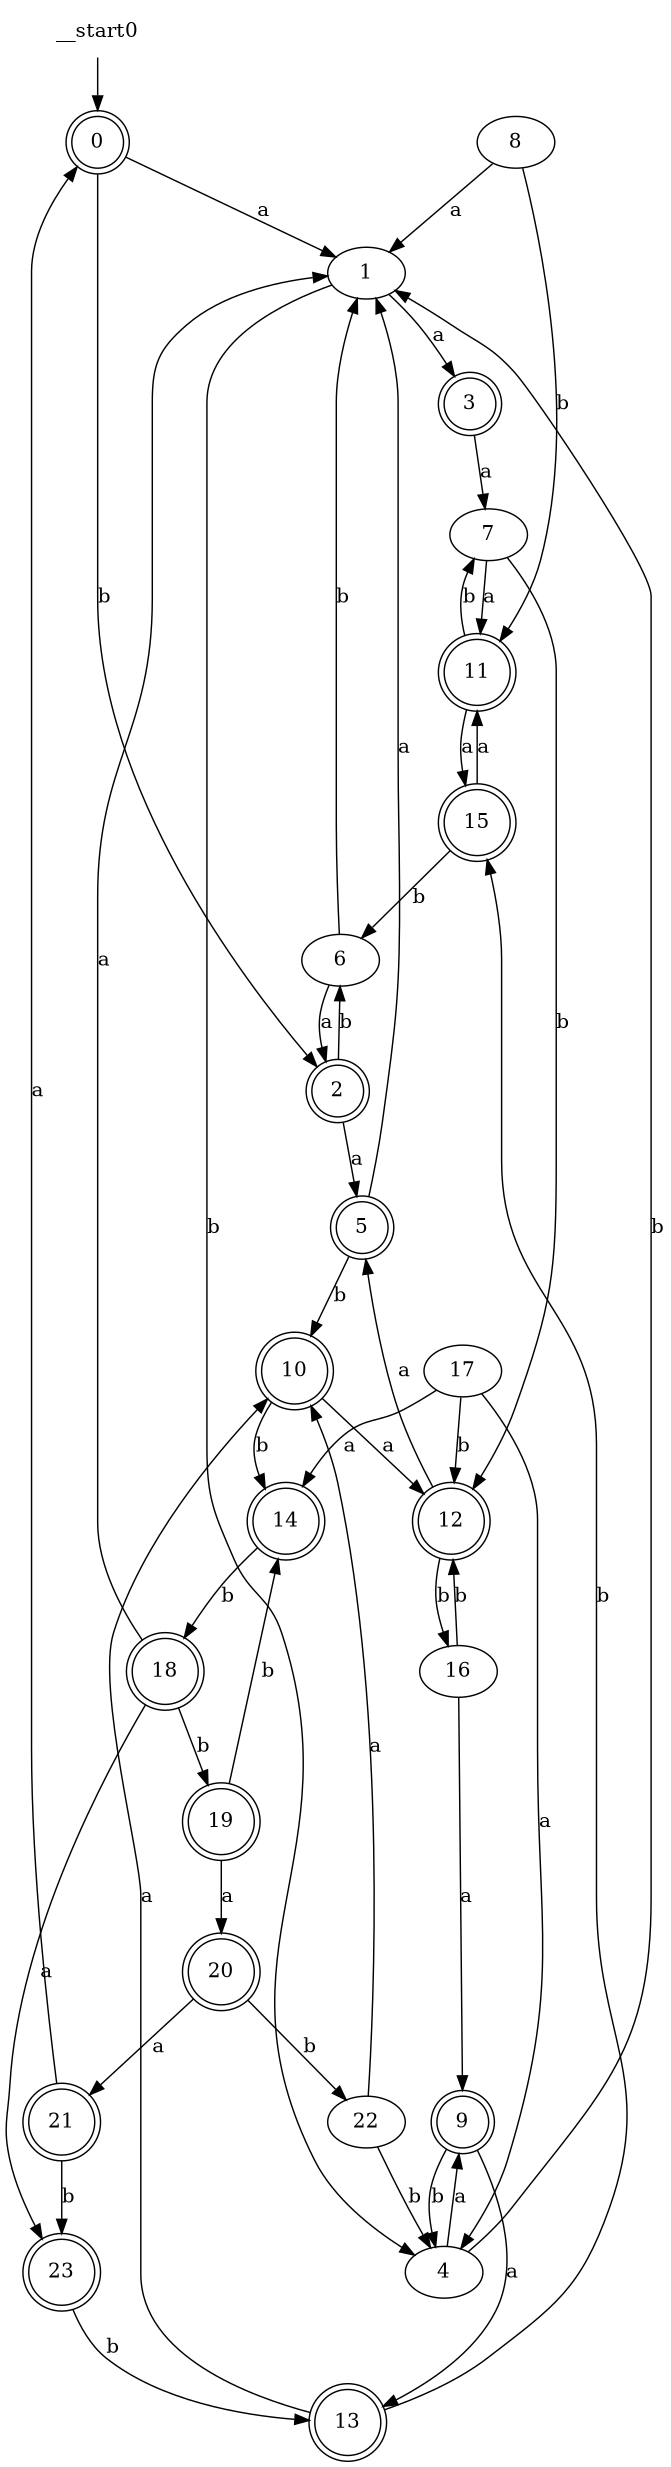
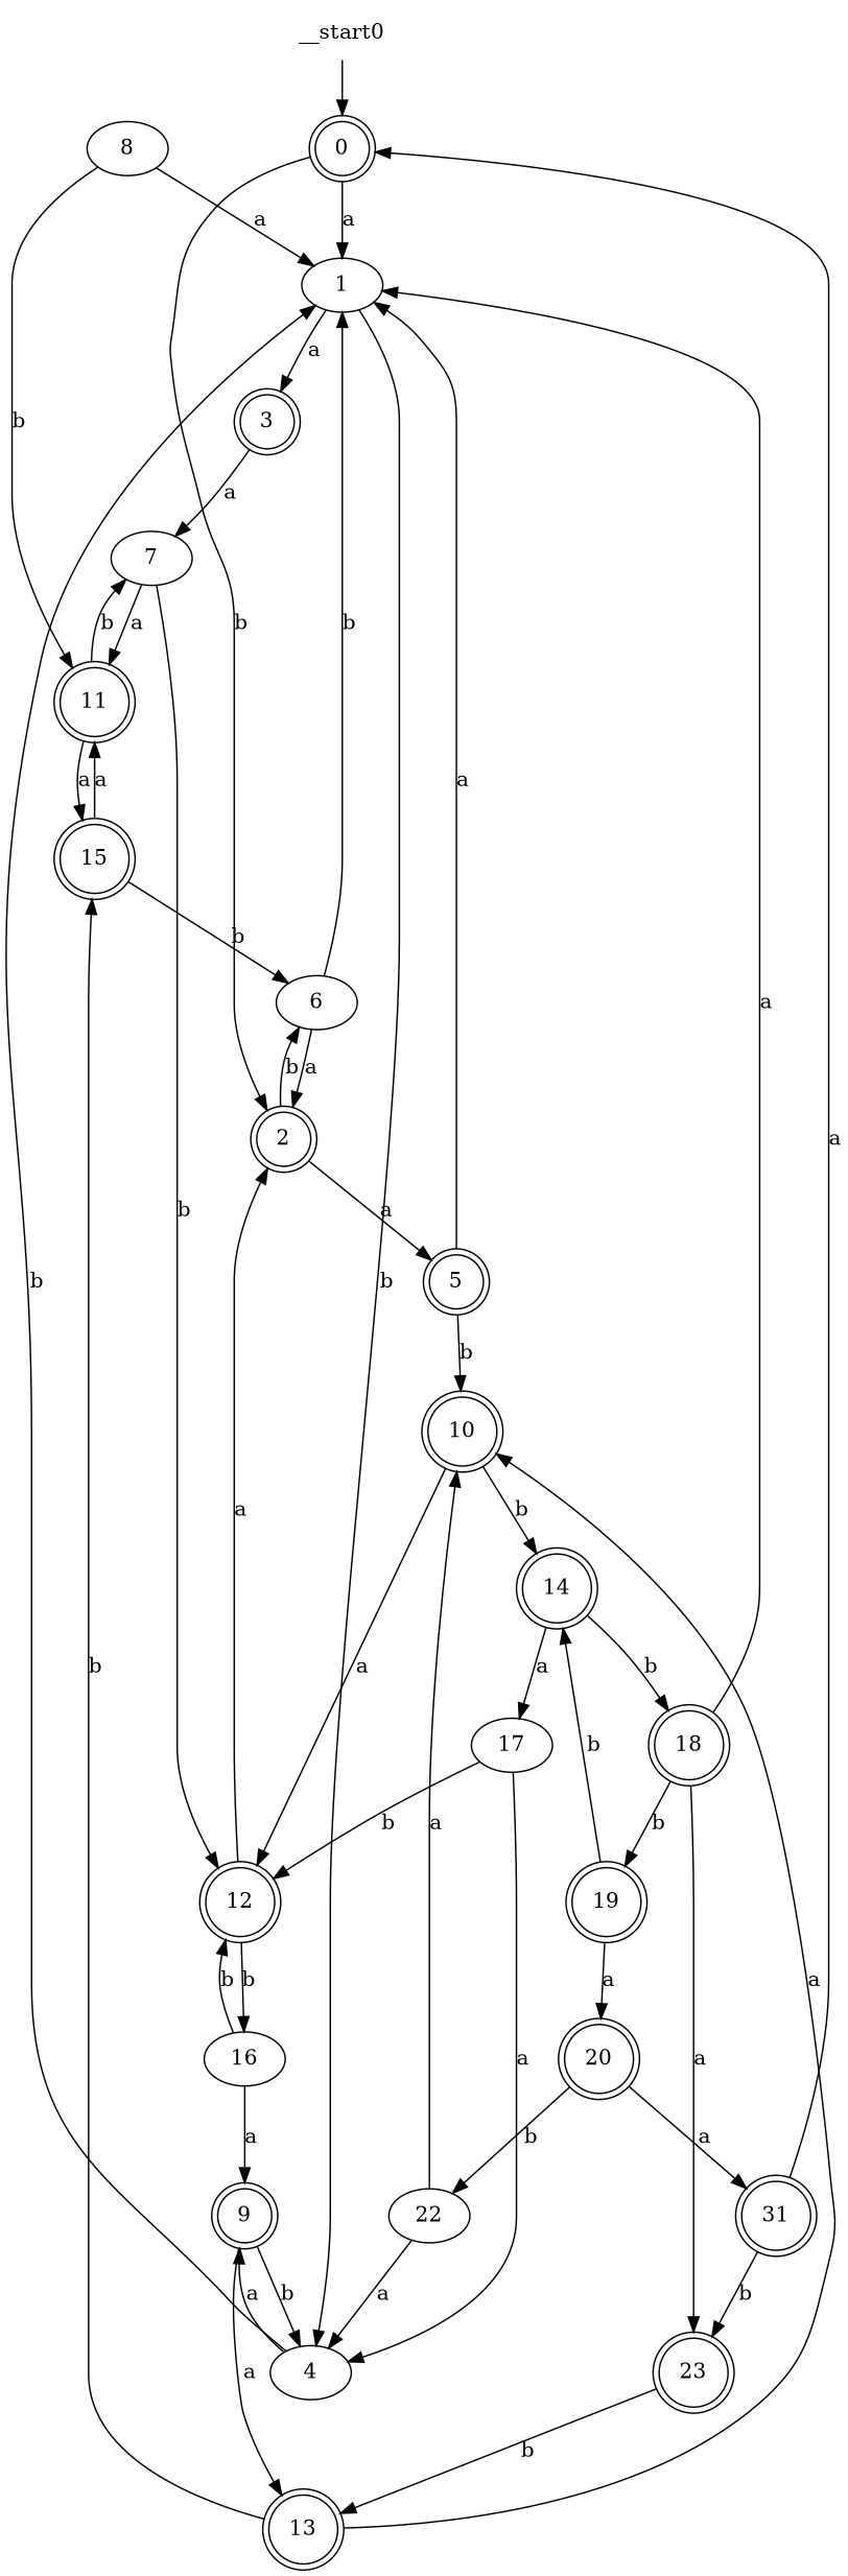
  digraph {
    node [shape=doublecircle]
    __start0 [shape=none]
    0
    1 [shape=""]
    2
    3
    4 [shape=""]
    5
    6 [shape=""]
    7 [shape=""]
    9
    10
    11
    12
    8 [shape=""]
    13
    14
    15
    16 [shape=""]
    17 [shape=""]
    18
    19
    23
    20
-   21
+   21 [label=31]
    22 [shape=""]
    __start0 -> 0
    0 -> 1 [label=a]
    0 -> 2 [label=b]
    1 -> 3 [label=a]
    1 -> 4 [label=b]
    2 -> 5 [label=a]
    2 -> 6 [label=b]
    3 -> 7 [label=a]
    4 -> 1 [label=b]
    4 -> 9 [label=a]
    5 -> 1 [label=a]
    5 -> 10 [label=b]
    6 -> 1 [label=b]
    6 -> 2 [label=a]
    7 -> 11 [label=a]
    7 -> 12 [label=b]
    9 -> 4 [label=b]
    9 -> 13 [label=a]
    10 -> 12 [label=a]
    10 -> 14 [label=b]
    11 -> 7 [label=b]
    11 -> 15 [label=a]
-   12 -> 5 [label=a]
+   12 -> 2 [label=a]
    12 -> 16 [label=b]
    8 -> 1 [label=a]
    8 -> 11 [label=b]
    13 -> 10 [label=a]
    13 -> 15 [label=b]
-   17 -> 14 [label=a]
+   14 -> 17 [label=a]
    14 -> 18 [label=b]
    15 -> 6 [label=b]
    15 -> 11 [label=a]
    16 -> 9 [label=a]
    16 -> 12 [label=b]
    17 -> 4 [label=a]
    17 -> 12 [label=b]
    18 -> 1 [label=a]
    18 -> 19 [label=b]
    18 -> 23 [label=a]
    19 -> 14 [label=b]
    19 -> 20 [label=a]
    23 -> 13 [label=b]
    20 -> 21 [label=a]
    20 -> 22 [label=b]
    21 -> 0 [label=a]
    21 -> 23 [label=b]
-   22 -> 4 [label=b]
+   22 -> 4 [label=a]
    22 -> 10 [label=a]
  }
